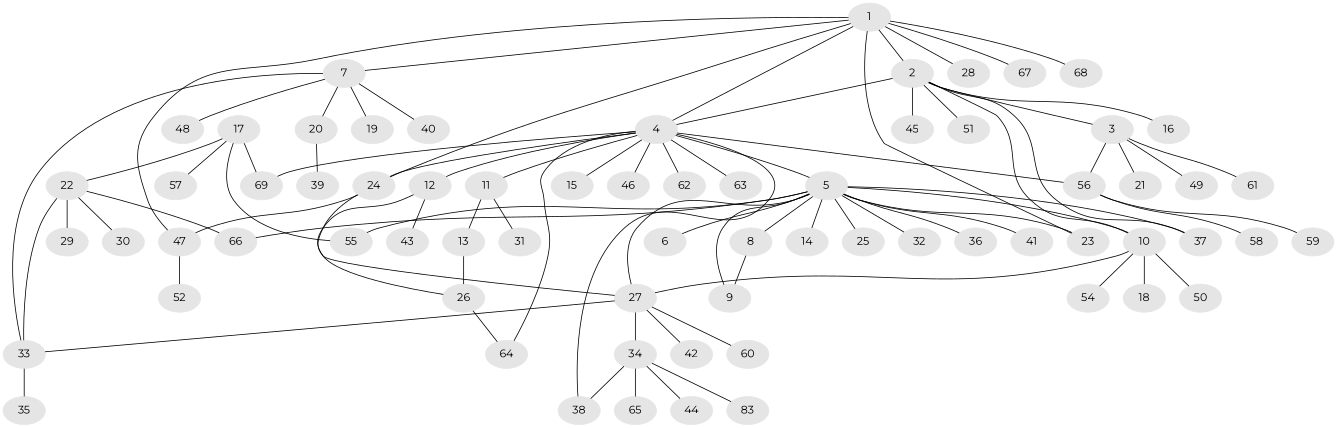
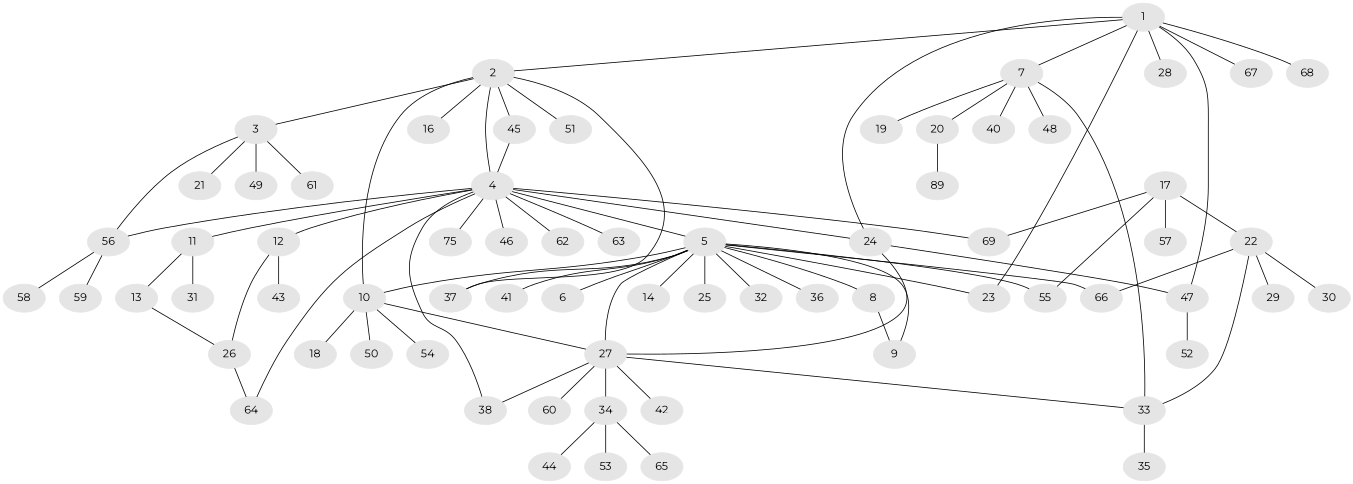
  graph {
    fontname=Montserrat
    node [color=gray90 fontname=Montserrat style=filled]
    edge [fontname=Montserrat]
    1
    2
    4
    7
    23
    24
    28
    47
    67
    68
    3
    10
    16
    37
    45
    51
    56
    5
    11
    12
-   15
+   15 [label=75]
    38
    46
    62
    63
    64
    69
    19
    20
    33
    40
    48
    27
    52
    21
    49
    61
    18
    50
    54
    58
    59
    6
    8
    9
    14
    25
    32
    36
    41
    55
    66
    13
    31
    26
    43
    17
    22
    57
    34
    42
    60
-   39
+   39 [label=89]
    35
    29
    30
    44
-   53 [label=83]
+   53
    65
    1 -- 2
-   1 -- 4
+   45 -- 4
    1 -- 7
    1 -- 23
    1 -- 24
    1 -- 28
    1 -- 47
    1 -- 67
    1 -- 68
    2 -- 4
    2 -- 3
    2 -- 10
    2 -- 16
    2 -- 37
    2 -- 45
    2 -- 51
    4 -- 24
    4 -- 56
    4 -- 5
    4 -- 11
    4 -- 12
    4 -- 15
    4 -- 38
    4 -- 46
    4 -- 62
    4 -- 63
    4 -- 64
    4 -- 69
    7 -- 19
    7 -- 20
    7 -- 33
    7 -- 40
    7 -- 48
    24 -- 47
    24 -- 27
    47 -- 52
    3 -- 56
    3 -- 21
    3 -- 49
    3 -- 61
    10 -- 27
    10 -- 18
    10 -- 50
    10 -- 54
    56 -- 58
    56 -- 59
    5 -- 23
    5 -- 10
    5 -- 37
    5 -- 27
    5 -- 6
    5 -- 8
    5 -- 9
    5 -- 14
    5 -- 25
    5 -- 32
    5 -- 36
    5 -- 41
    5 -- 55
    5 -- 66
    11 -- 13
    11 -- 31
    12 -- 26
    12 -- 43
    20 -- 39
    33 -- 35
-   34 -- 38
+   27 -- 38
    27 -- 33
    27 -- 34
    27 -- 42
    27 -- 60
    8 -- 9
    13 -- 26
    26 -- 64
    17 -- 69
    17 -- 55
    17 -- 22
    17 -- 57
    22 -- 33
    22 -- 66
    22 -- 29
    22 -- 30
    34 -- 44
    34 -- 53
    34 -- 65
  }
